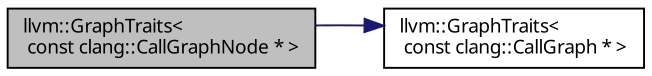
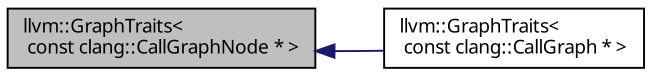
  digraph {
    rankdir=LR
    fontname="Noto Sans"
    node [color=black fontname="Noto Sans" fontsize=10 shape=record]
    n1 [fillcolor=grey75 fontcolor=black height=0.2 label="llvm::GraphTraits\<\l const clang::CallGraphNode * \>" style=filled width=0.4]
    n2 [height=0.2 label="llvm::GraphTraits\<\l const clang::CallGraph * \>" width=0.4]
-   n2 -> n1 [color=midnightblue dir=back fontname="Noto Sans" fontsize=10 labelfontname=Helvetica labelfontsize=10 style=solid]
+   n1 -> n2 [color=midnightblue dir=back fontname="Noto Sans" fontsize=10 labelfontname=Helvetica labelfontsize=10 style=solid]
  }
